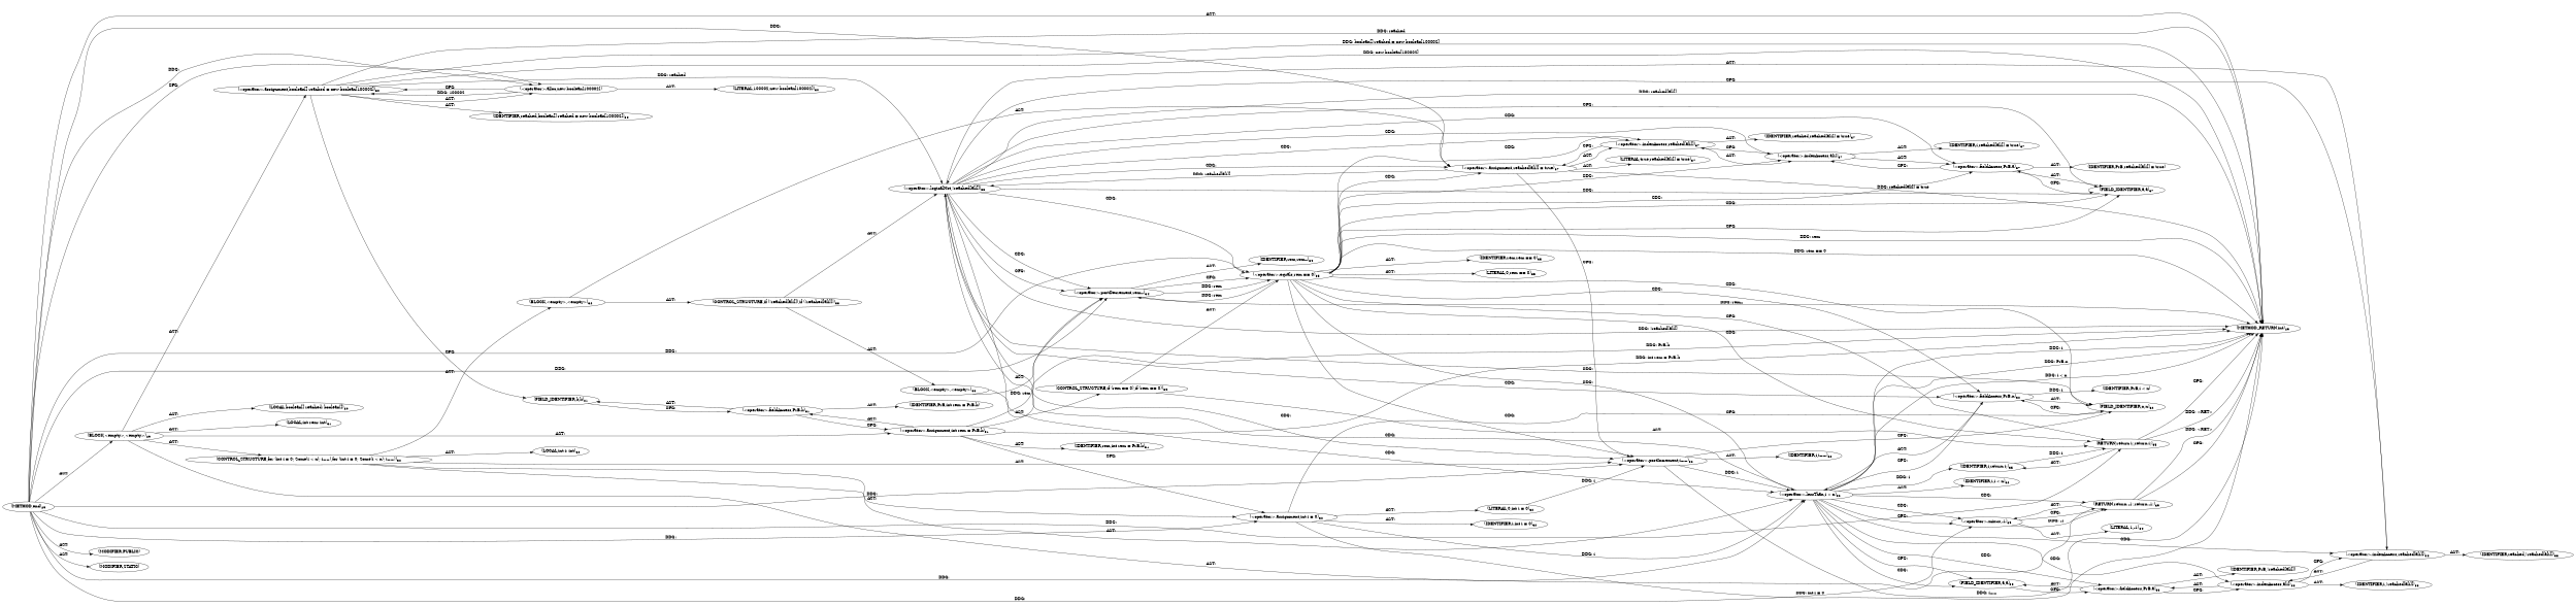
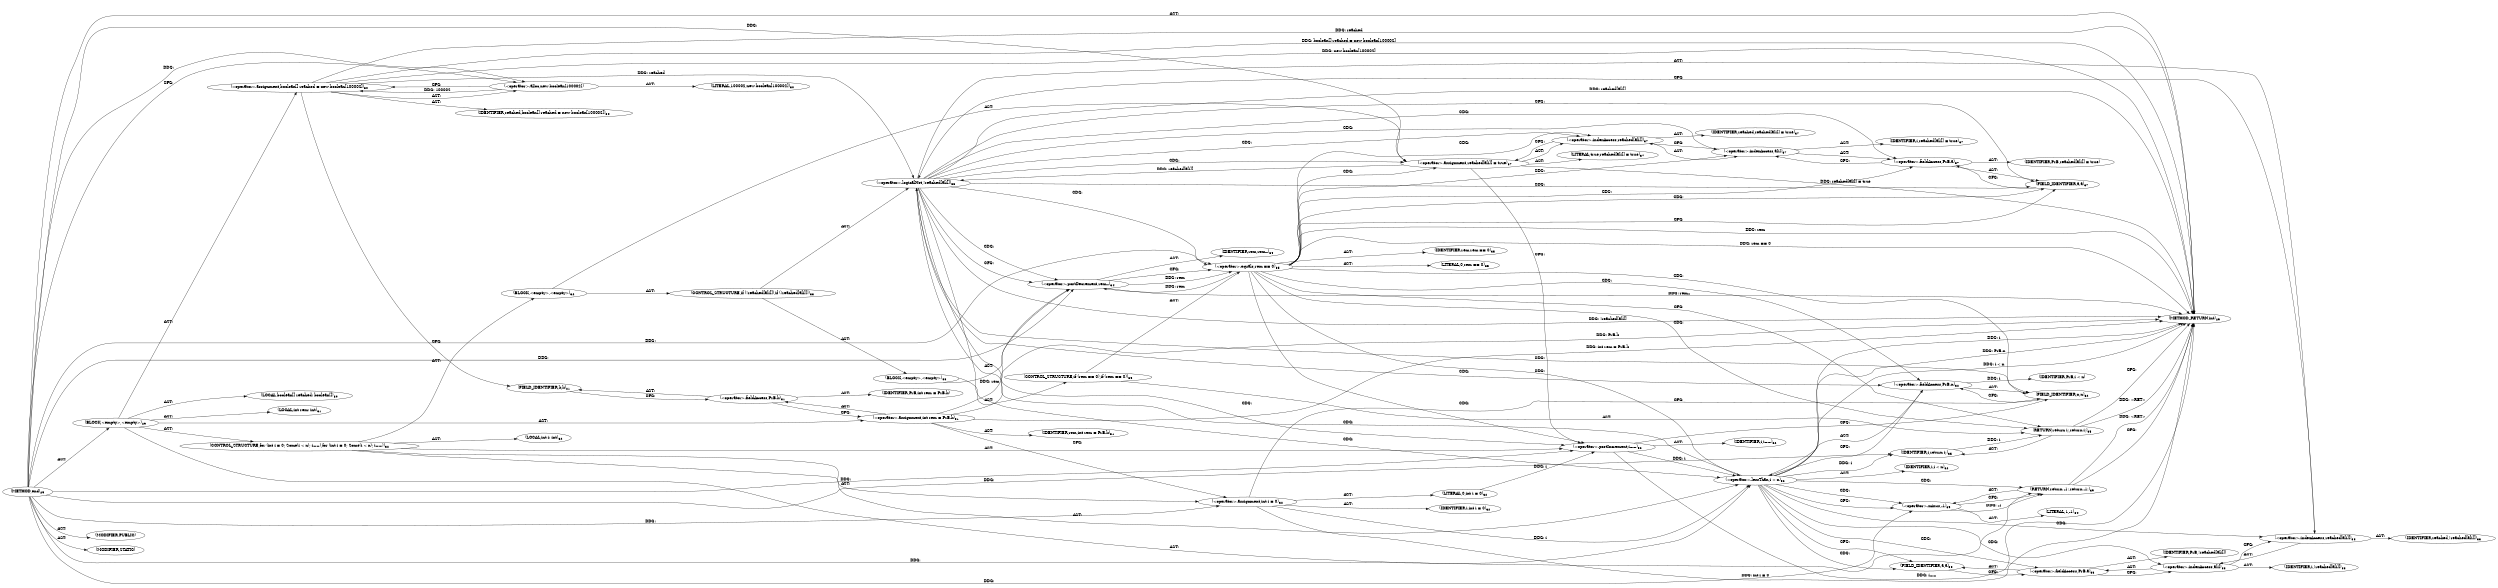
  digraph {
    rankdir=LR
    n1 [label=<(METHOD,end)<SUB>29</SUB>>]
    n2 [label=<(BLOCK,&lt;empty&gt;,&lt;empty&gt;)<SUB>29</SUB>>]
    n3 [label=<(&lt;operator&gt;.alloc,new boolean[100002])>]
    n4 [label=<(&lt;operator&gt;.assignment,int i = 0)<SUB>32</SUB>>]
    n5 [label=<(&lt;operator&gt;.lessThan,i &lt; n)<SUB>32</SUB>>]
    n6 [label=<(&lt;operator&gt;.postIncrement,i++)<SUB>32</SUB>>]
    n7 [label=<(&lt;operator&gt;.postDecrement,rem--)<SUB>34</SUB>>]
    n8 [label=<(&lt;operator&gt;.equals,rem == 0)<SUB>35</SUB>>]
    n9 [label=<(IDENTIFIER,i,return i;)<SUB>35</SUB>>]
    n10 [label=<(&lt;operator&gt;.assignment,reached[a[i]] = true)<SUB>37</SUB>>]
    n11 [label=<(&lt;operator&gt;.minus,-1)<SUB>39</SUB>>]
    n12 [label=<(MODIFIER,PUBLIC)>]
    n13 [label=<(MODIFIER,STATIC)>]
    n14 [label=<(METHOD_RETURN,int)<SUB>29</SUB>>]
    n15 [label=<(LOCAL,boolean[] reached: boolean[])<SUB>30</SUB>>]
    n16 [label=<(&lt;operator&gt;.assignment,boolean[] reached = new boolean[100002])<SUB>30</SUB>>]
    n17 [label=<(LOCAL,int rem: int)<SUB>31</SUB>>]
    n18 [label=<(&lt;operator&gt;.assignment,int rem = PrB.k)<SUB>31</SUB>>]
    n19 [label=<(CONTROL_STRUCTURE,for (int i = 0; Some(i &lt; n); i++),for (int i = 0; Some(i &lt; n); i++))<SUB>32</SUB>>]
    n20 [label=<(RETURN,return -1;,return -1;)<SUB>39</SUB>>]
    n21 [label=<(LITERAL,100002,new boolean[100002])<SUB>30</SUB>>]
    n22 [label=<(IDENTIFIER,i,int i = 0)<SUB>32</SUB>>]
    n23 [label=<(LITERAL,0,int i = 0)<SUB>32</SUB>>]
    n24 [label=<(FIELD_IDENTIFIER,n,n)<SUB>32</SUB>>]
    n25 [label=<(&lt;operator&gt;.logicalNot,!reached[a[i]])<SUB>33</SUB>>]
    n26 [label=<(IDENTIFIER,i,i &lt; n)<SUB>32</SUB>>]
    n27 [label=<(&lt;operator&gt;.fieldAccess,PrB.n)<SUB>32</SUB>>]
    n28 [label=<(&lt;operator&gt;.indexAccess,reached[a[i]])<SUB>33</SUB>>]
    n29 [label=<(&lt;operator&gt;.indexAccess,a[i])<SUB>33</SUB>>]
    n30 [label=<(&lt;operator&gt;.fieldAccess,PrB.a)<SUB>33</SUB>>]
    n31 [label=<(FIELD_IDENTIFIER,a,a)<SUB>33</SUB>>]
    n32 [label=<(IDENTIFIER,i,i++)<SUB>32</SUB>>]
    n33 [label=<(IDENTIFIER,rem,rem--)<SUB>34</SUB>>]
    n34 [label=<(&lt;operator&gt;.indexAccess,reached[a[i]])<SUB>37</SUB>>]
    n35 [label=<(&lt;operator&gt;.indexAccess,a[i])<SUB>37</SUB>>]
    n36 [label=<(&lt;operator&gt;.fieldAccess,PrB.a)<SUB>37</SUB>>]
    n37 [label=<(FIELD_IDENTIFIER,a,a)<SUB>37</SUB>>]
    n38 [label=<(RETURN,return i;,return i;)<SUB>35</SUB>>]
    n39 [label=<(IDENTIFIER,rem,rem == 0)<SUB>35</SUB>>]
    n40 [label=<(LITERAL,0,rem == 0)<SUB>35</SUB>>]
    n41 [label=<(LITERAL,true,reached[a[i]] = true)<SUB>37</SUB>>]
    n42 [label=<(LITERAL,1,-1)<SUB>34</SUB>>]
    n43 [label=<(IDENTIFIER,reached,boolean[] reached = new boolean[100002])<SUB>30</SUB>>]
    n44 [label=<(FIELD_IDENTIFIER,k,k)<SUB>21</SUB>>]
    n45 [label=<(IDENTIFIER,rem,int rem = PrB.k)<SUB>31</SUB>>]
    n46 [label=<(&lt;operator&gt;.fieldAccess,PrB.k)<SUB>31</SUB>>]
    n47 [label=<(LOCAL,int i: int)<SUB>32</SUB>>]
    n48 [label=<(BLOCK,&lt;empty&gt;,&lt;empty&gt;)<SUB>32</SUB>>]
    n49 [label=<(IDENTIFIER,PrB,int rem = PrB.k)>]
    n50 [label=<(CONTROL_STRUCTURE,if (!reached[a[i]]),if (!reached[a[i]]))<SUB>33</SUB>>]
    n51 [label=<(IDENTIFIER,PrB,i &lt; n)>]
    n52 [label=<(IDENTIFIER,reached,!reached[a[i]])<SUB>33</SUB>>]
    n53 [label=<(IDENTIFIER,i,!reached[a[i]])<SUB>33</SUB>>]
    n54 [label=<(IDENTIFIER,PrB,!reached[a[i]])>]
    n55 [label=<(BLOCK,&lt;empty&gt;,&lt;empty&gt;)<SUB>33</SUB>>]
    n56 [label=<(CONTROL_STRUCTURE,if (rem == 0),if (rem == 0))<SUB>35</SUB>>]
    n57 [label=<(IDENTIFIER,reached,reached[a[i]] = true)<SUB>37</SUB>>]
    n58 [label=<(IDENTIFIER,i,reached[a[i]] = true)<SUB>37</SUB>>]
    n59 [label=<(IDENTIFIER,PrB,reached[a[i]] = true)>]
    n1 -> n2 [label="AST: "]
    n1 -> n3 [label="CFG: "]
    n1 -> n3 [label="DDG: "]
    n1 -> n4 [label="DDG: "]
    n1 -> n5 [label="DDG: "]
    n1 -> n6 [label="DDG: "]
    n1 -> n7 [label="DDG: "]
    n1 -> n8 [label="DDG: "]
-   n1 -> n38 [label="DDG: "]
+   n1 -> n9 [label="DDG: "]
    n1 -> n10 [label="DDG: "]
    n1 -> n11 [label="DDG: "]
    n1 -> n12 [label="AST: "]
    n1 -> n13 [label="AST: "]
    n1 -> n14 [label="AST: "]
    n2 -> n15 [label="AST: "]
    n2 -> n16 [label="AST: "]
    n2 -> n17 [label="AST: "]
    n2 -> n18 [label="AST: "]
    n2 -> n19 [label="AST: "]
    n2 -> n20 [label="AST: "]
    n3 -> n16 [label="CFG: "]
    n3 -> n16 [label="DDG: 100002"]
    n3 -> n21 [label="AST: "]
    n4 -> n5 [label="DDG: i"]
    n4 -> n14 [label="DDG: int i = 0"]
    n4 -> n22 [label="AST: "]
    n4 -> n23 [label="AST: "]
    n4 -> n24 [label="CFG: "]
    n5 -> n9 [label="DDG: i"]
    n5 -> n11 [label="CFG: "]
    n5 -> n11 [label="CDG: "]
    n5 -> n14 [label="DDG: i"]
    n5 -> n14 [label="DDG: PrB.n"]
    n5 -> n14 [label="DDG: i &lt; n"]
    n5 -> n20 [label="CDG: "]
    n5 -> n25 [label="CDG: "]
    n5 -> n26 [label="AST: "]
    n5 -> n27 [label="AST: "]
    n5 -> n28 [label="CDG: "]
    n5 -> n29 [label="CDG: "]
    n5 -> n30 [label="CDG: "]
    n5 -> n31 [label="CFG: "]
    n5 -> n31 [label="CDG: "]
    n6 -> n5 [label="DDG: i"]
    n6 -> n14 [label="DDG: i++"]
    n6 -> n24 [label="CFG: "]
    n6 -> n32 [label="AST: "]
    n7 -> n8 [label="CFG: "]
    n7 -> n8 [label="DDG: rem"]
    n7 -> n14 [label="DDG: rem--"]
    n7 -> n33 [label="AST: "]
    n8 -> n5 [label="CDG: "]
    n8 -> n6 [label="CDG: "]
    n8 -> n7 [label="DDG: rem"]
    n8 -> n10 [label="CDG: "]
    n8 -> n14 [label="DDG: rem"]
    n8 -> n14 [label="DDG: rem == 0"]
    n8 -> n24 [label="CDG: "]
    n8 -> n27 [label="CDG: "]
    n8 -> n34 [label="CDG: "]
    n8 -> n35 [label="CDG: "]
    n8 -> n36 [label="CDG: "]
    n8 -> n37 [label="CFG: "]
    n8 -> n37 [label="CDG: "]
    n8 -> n38 [label="CFG: "]
    n8 -> n38 [label="CDG: "]
    n8 -> n39 [label="AST: "]
    n8 -> n40 [label="AST: "]
    n9 -> n38 [label="DDG: i"]
    n10 -> n6 [label="CFG: "]
    n10 -> n14 [label="DDG: reached[a[i]] = true"]
    n10 -> n25 [label="DDG: reached[a[i]]"]
    n10 -> n34 [label="AST: "]
    n10 -> n41 [label="AST: "]
    n11 -> n20 [label="CFG: "]
    n11 -> n20 [label="DDG: -1"]
    n11 -> n42 [label="AST: "]
    n16 -> n3 [label="AST: "]
    n16 -> n14 [label="DDG: reached"]
    n16 -> n14 [label="DDG: new boolean[100002]"]
    n16 -> n14 [label="DDG: boolean[] reached = new boolean[100002]"]
    n16 -> n25 [label="DDG: reached"]
    n16 -> n43 [label="AST: "]
    n16 -> n44 [label="CFG: "]
    n18 -> n4 [label="CFG: "]
    n18 -> n7 [label="DDG: rem"]
    n18 -> n14 [label="DDG: PrB.k"]
    n18 -> n14 [label="DDG: int rem = PrB.k"]
    n18 -> n45 [label="AST: "]
    n18 -> n46 [label="AST: "]
    n19 -> n4 [label="AST: "]
    n19 -> n5 [label="AST: "]
    n19 -> n6 [label="AST: "]
    n19 -> n47 [label="AST: "]
    n19 -> n48 [label="AST: "]
    n20 -> n11 [label="AST: "]
    n20 -> n14 [label="CFG: "]
    n20 -> n14 [label="DDG: &lt;RET&gt;"]
    n23 -> n6 [label="DDG: i"]
    n24 -> n27 [label="CFG: "]
    n25 -> n5 [label="CDG: "]
    n25 -> n6 [label="CDG: "]
    n25 -> n7 [label="CFG: "]
    n25 -> n7 [label="CDG: "]
    n25 -> n8 [label="CDG: "]
    n25 -> n10 [label="CDG: "]
    n25 -> n14 [label="DDG: reached[a[i]]"]
    n25 -> n14 [label="DDG: !reached[a[i]]"]
    n25 -> n24 [label="CDG: "]
    n25 -> n27 [label="CDG: "]
    n25 -> n28 [label="AST: "]
    n25 -> n34 [label="CDG: "]
    n25 -> n35 [label="CDG: "]
    n25 -> n36 [label="CDG: "]
    n25 -> n37 [label="CFG: "]
    n25 -> n37 [label="CDG: "]
    n27 -> n5 [label="CFG: "]
    n27 -> n24 [label="AST: "]
    n27 -> n51 [label="DDG: i"]
    n28 -> n25 [label="CFG: "]
    n28 -> n29 [label="AST: "]
    n28 -> n52 [label="AST: "]
    n29 -> n28 [label="CFG: "]
    n29 -> n30 [label="AST: "]
    n29 -> n53 [label="AST: "]
    n30 -> n29 [label="CFG: "]
    n30 -> n31 [label="AST: "]
    n30 -> n54 [label="AST: "]
    n31 -> n30 [label="CFG: "]
    n34 -> n10 [label="CFG: "]
    n34 -> n35 [label="AST: "]
    n34 -> n57 [label="AST: "]
    n35 -> n34 [label="CFG: "]
    n35 -> n36 [label="AST: "]
    n35 -> n58 [label="AST: "]
    n36 -> n35 [label="CFG: "]
    n36 -> n37 [label="AST: "]
    n36 -> n59 [label="AST: "]
    n37 -> n36 [label="CFG: "]
    n38 -> n9 [label="AST: "]
    n38 -> n14 [label="CFG: "]
    n38 -> n14 [label="DDG: &lt;RET&gt;"]
    n44 -> n46 [label="CFG: "]
    n46 -> n18 [label="CFG: "]
    n46 -> n44 [label="AST: "]
    n46 -> n49 [label="AST: "]
    n48 -> n10 [label="AST: "]
    n48 -> n50 [label="AST: "]
    n50 -> n25 [label="AST: "]
    n50 -> n55 [label="AST: "]
    n55 -> n7 [label="AST: "]
    n55 -> n56 [label="AST: "]
    n56 -> n8 [label="AST: "]
    n56 -> n38 [label="AST: "]
  }
